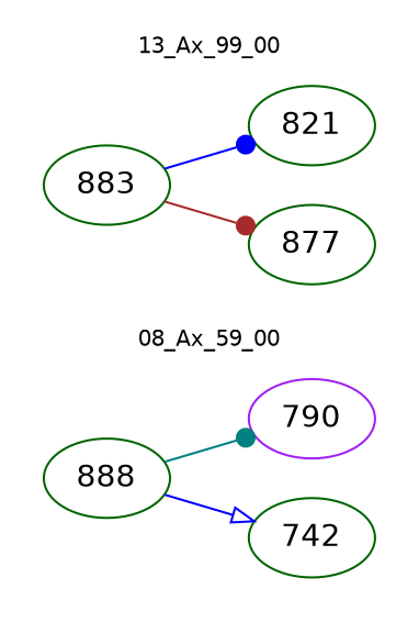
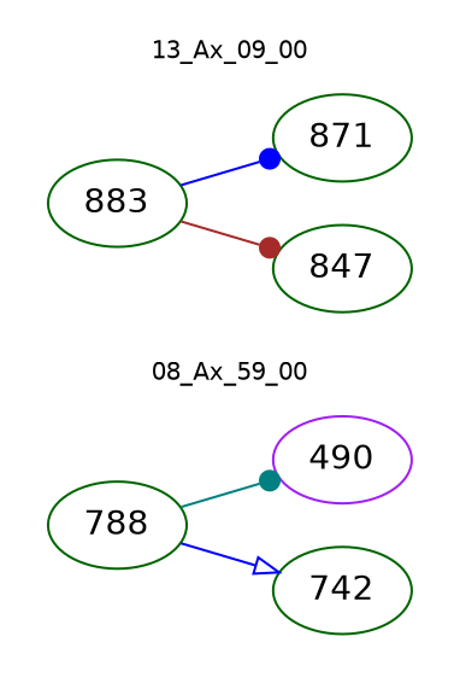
  digraph {
    fontname="DejaVu Sans"
    rankdir=LR
    node [color=darkgreen fontname="DejaVu Sans"]
    edge [arrowhead=dot color=blue fontname="DejaVu Sans"]
-   n1 [label=888]
+   n1 [label=788]
    n2 [label=742]
-   n3 [color=purple label=790]
+   n3 [color=purple label=490]
    n4 [label=883]
-   n5 [label=877]
-   n6 [label=821]
+   n5 [label=847]
+   n6 [label=871]
    subgraph cluster_1 {
      color=white
      fontsize=10
      label="08_Ax_59_00"
      n1
      n2
      n3
    }
    subgraph cluster_2 {
      color=white
      fontsize=10
-     label="13_Ax_99_00"
+     label="13_Ax_09_00"
      n4
      n5
      n6
    }
    n1 -> n2 [arrowhead=onormal]
    n1 -> n3 [color=teal]
    n4 -> n5 [color=brown]
    n4 -> n6
  }
